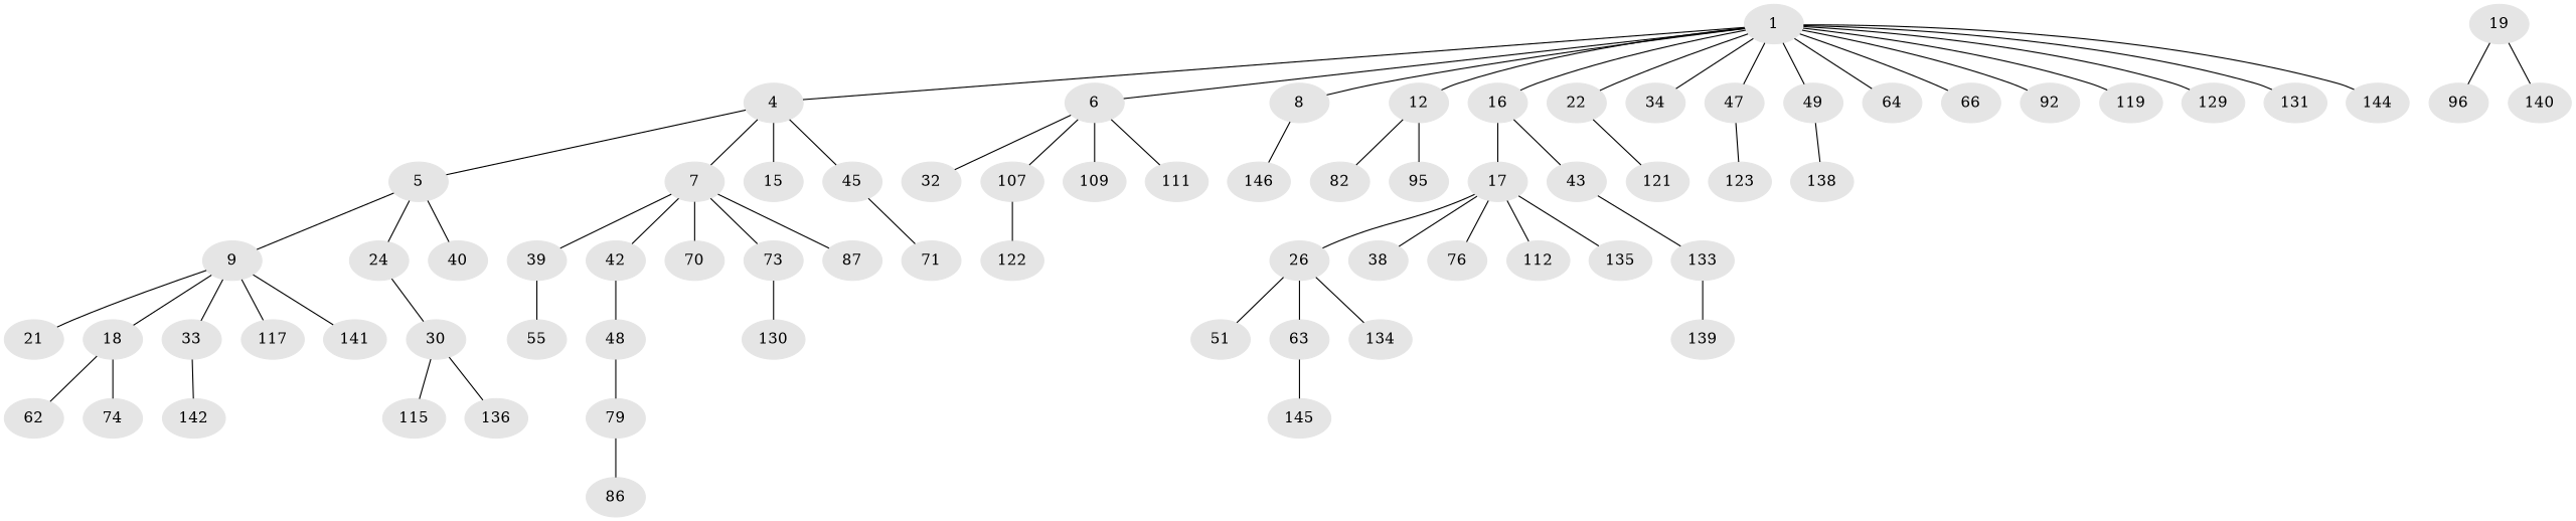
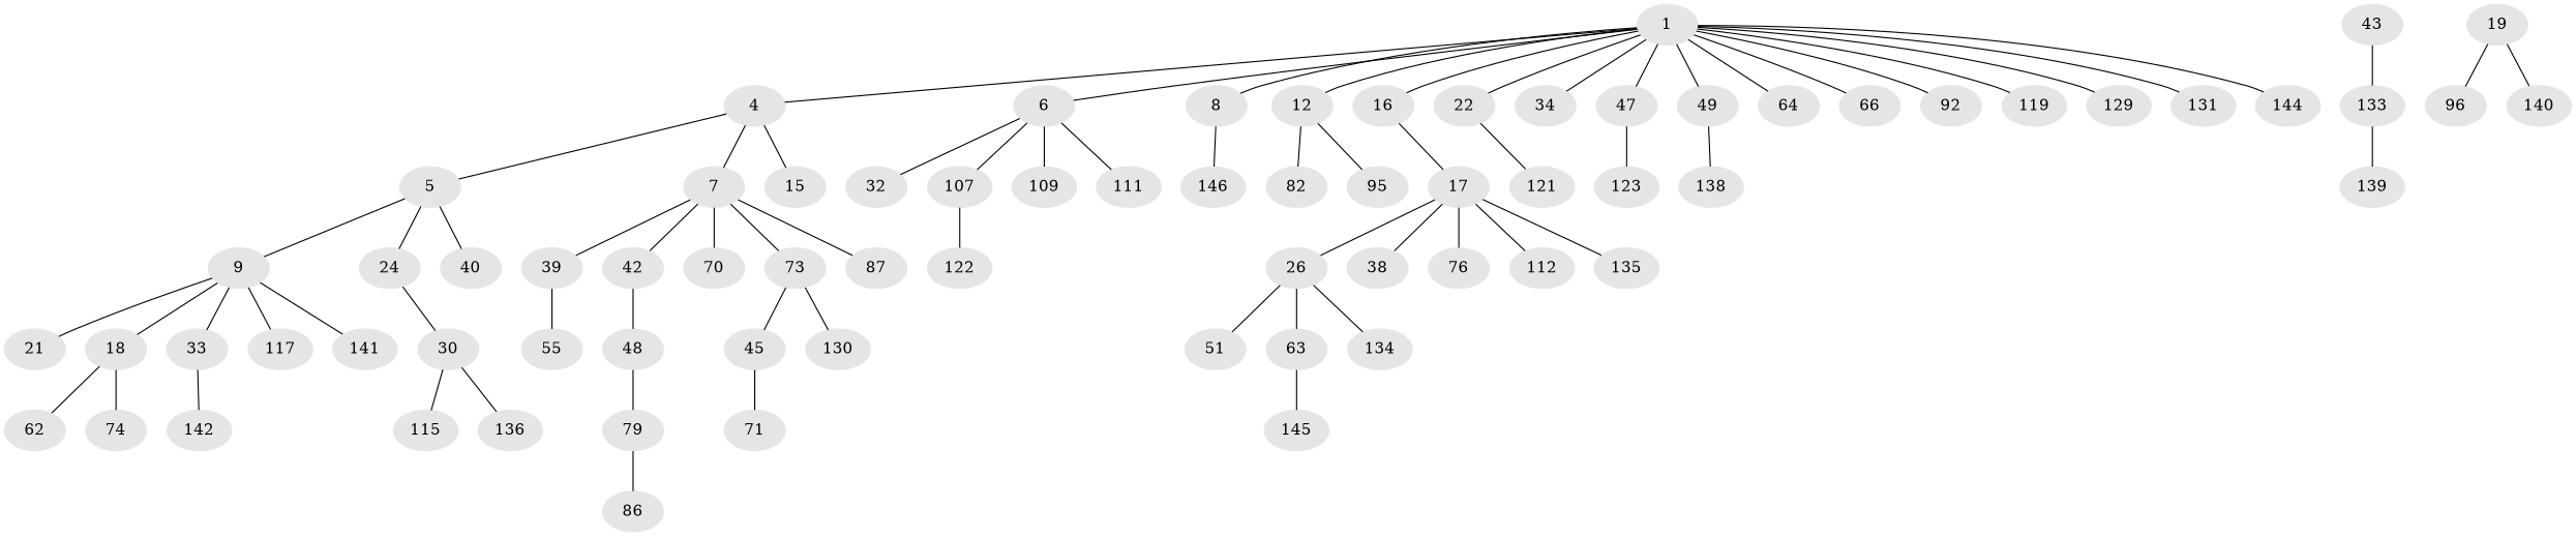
  graph {
    node [color=gray90 style=filled]
    1 [super="+3+10+2"]
    4
    6 [super="+13"]
    8 [super="+132"]
    12 [super="+65"]
    16 [super="+28+89"]
    22 [super="+104+59+93+77+27"]
    34 [super="+80+53"]
    47 [super="+88+100"]
    49
    64
    66
    92
    119
    129
    131
    144
    5
    7 [super="+35"]
    15
    45 [super="+90"]
    32
    107
    109
    111 [super="+118"]
    146
    82
    95
    17 [super="+69+72+20"]
    43 [super="+120"]
    121
    123
    138
    9 [super="+33"]
    24
    40
    39 [super="+60"]
    42 [super="+85"]
    70
    73
    87
    19 [super="+84+25+52+29+23+57"]
    96
    140
    71
    n46 [label=21]
    18 [super="+58+21"]
    n48 [label=33 super="+44"]
    117
    141
    30
    122
    55
    48
    130
    62
    74 [super="+137"]
    142
    26 [super="+31+106"]
    38
    76
    112 [super="+128"]
    135 [super="+143"]
    133
    51 [super="+78"]
    63 [super="+113"]
    134
    115 [super="+127"]
    136
    145
    79 [super="+94"]
    139
    86
    1 -- 4
    1 -- 6
    1 -- 8
    1 -- 12
    1 -- 16
    1 -- 22
    1 -- 34
    1 -- 47
    1 -- 49
    1 -- 64
    1 -- 66
    1 -- 92
    1 -- 119
    1 -- 129
    1 -- 131
    1 -- 144
    4 -- 5
    4 -- 7
    4 -- 15
-   4 -- 45
+   73 -- 45
    6 -- 32
    6 -- 107
    6 -- 109
    6 -- 111
    8 -- 146
    12 -- 82
    12 -- 95
    16 -- 17
-   16 -- 43
    22 -- 121
    47 -- 123
    49 -- 138
    5 -- 9
    5 -- 24
    5 -- 40
    7 -- 39
    7 -- 42
    7 -- 70
    7 -- 73
    7 -- 87
    45 -- 71
    107 -- 122
    17 -- 26
    17 -- 38
    17 -- 76
    17 -- 112
    17 -- 135
    43 -- 133
    9 -- n46
    9 -- 18
    9 -- n48
    9 -- 117
    9 -- 141
    24 -- 30
    39 -- 55
    42 -- 48
    73 -- 130
    19 -- 96
    19 -- 140
    18 -- 62
    18 -- 74
    n48 -- 142
    30 -- 115
    30 -- 136
    48 -- 79
    26 -- 51
    26 -- 63
    26 -- 134
    133 -- 139
    63 -- 145
    79 -- 86
  }
